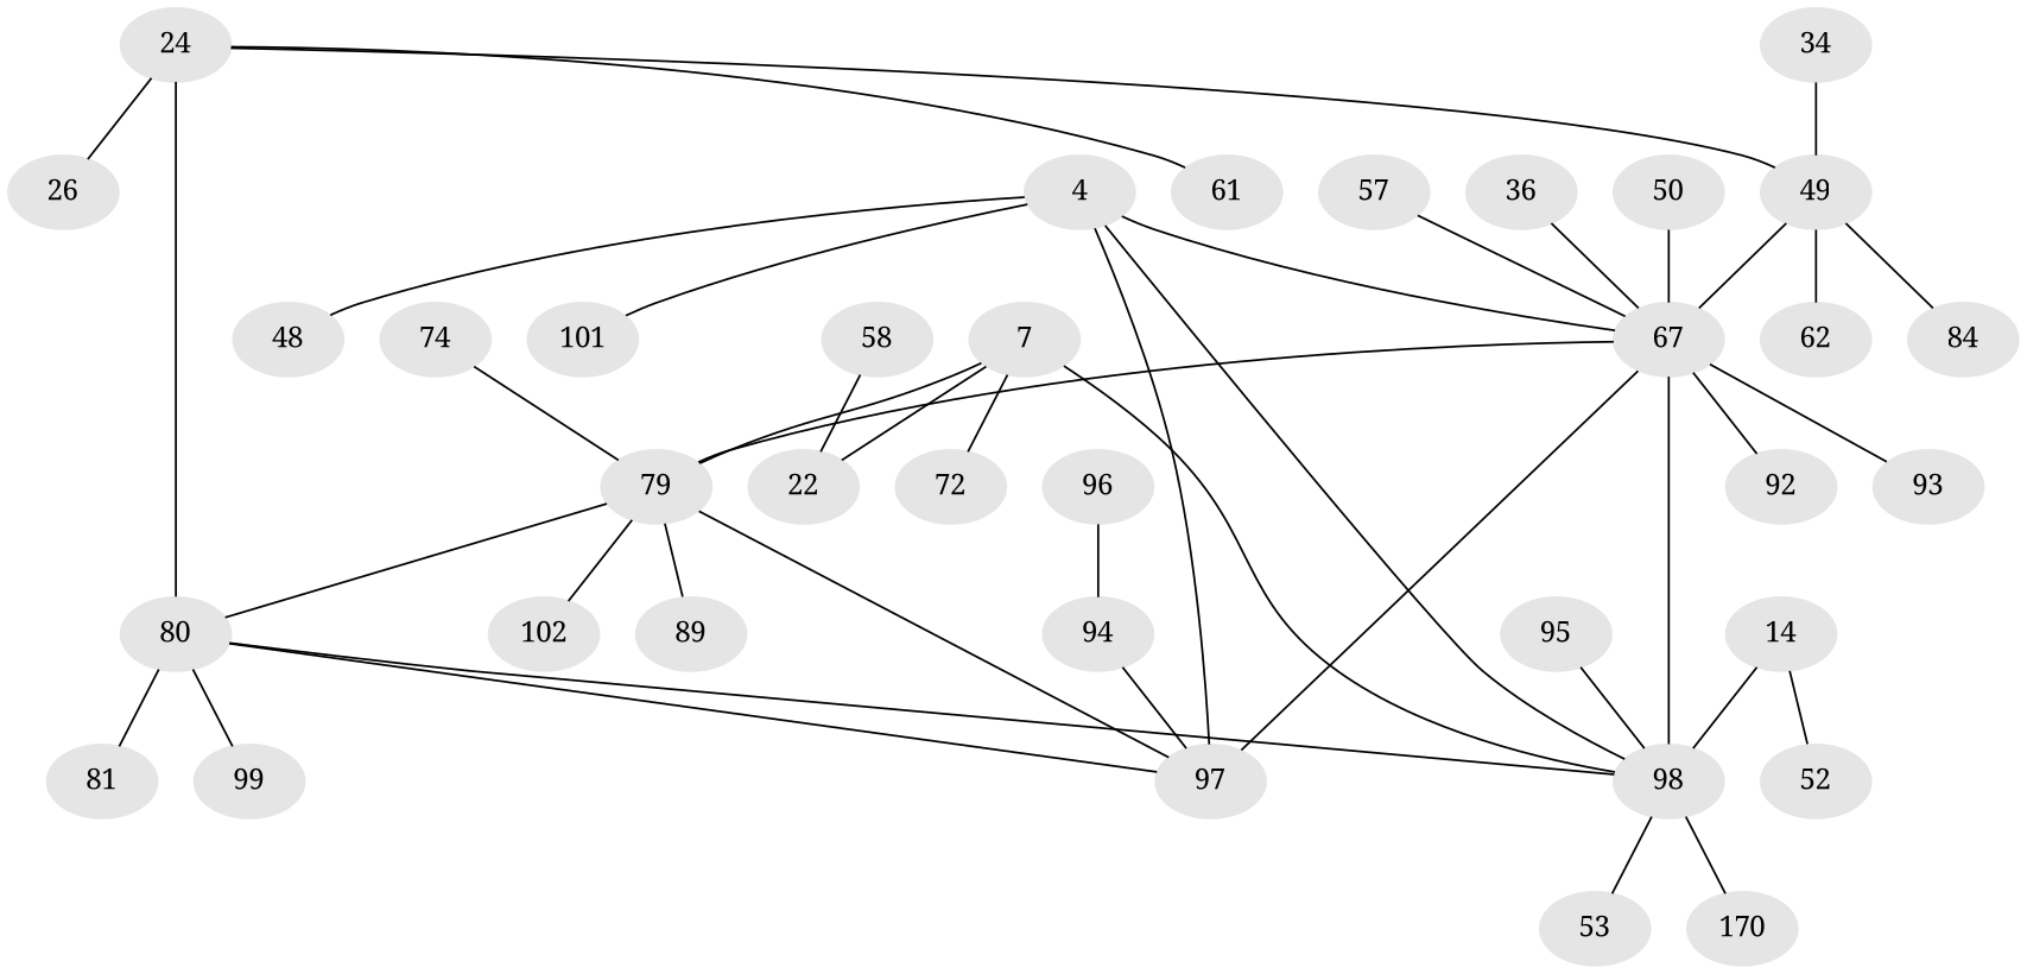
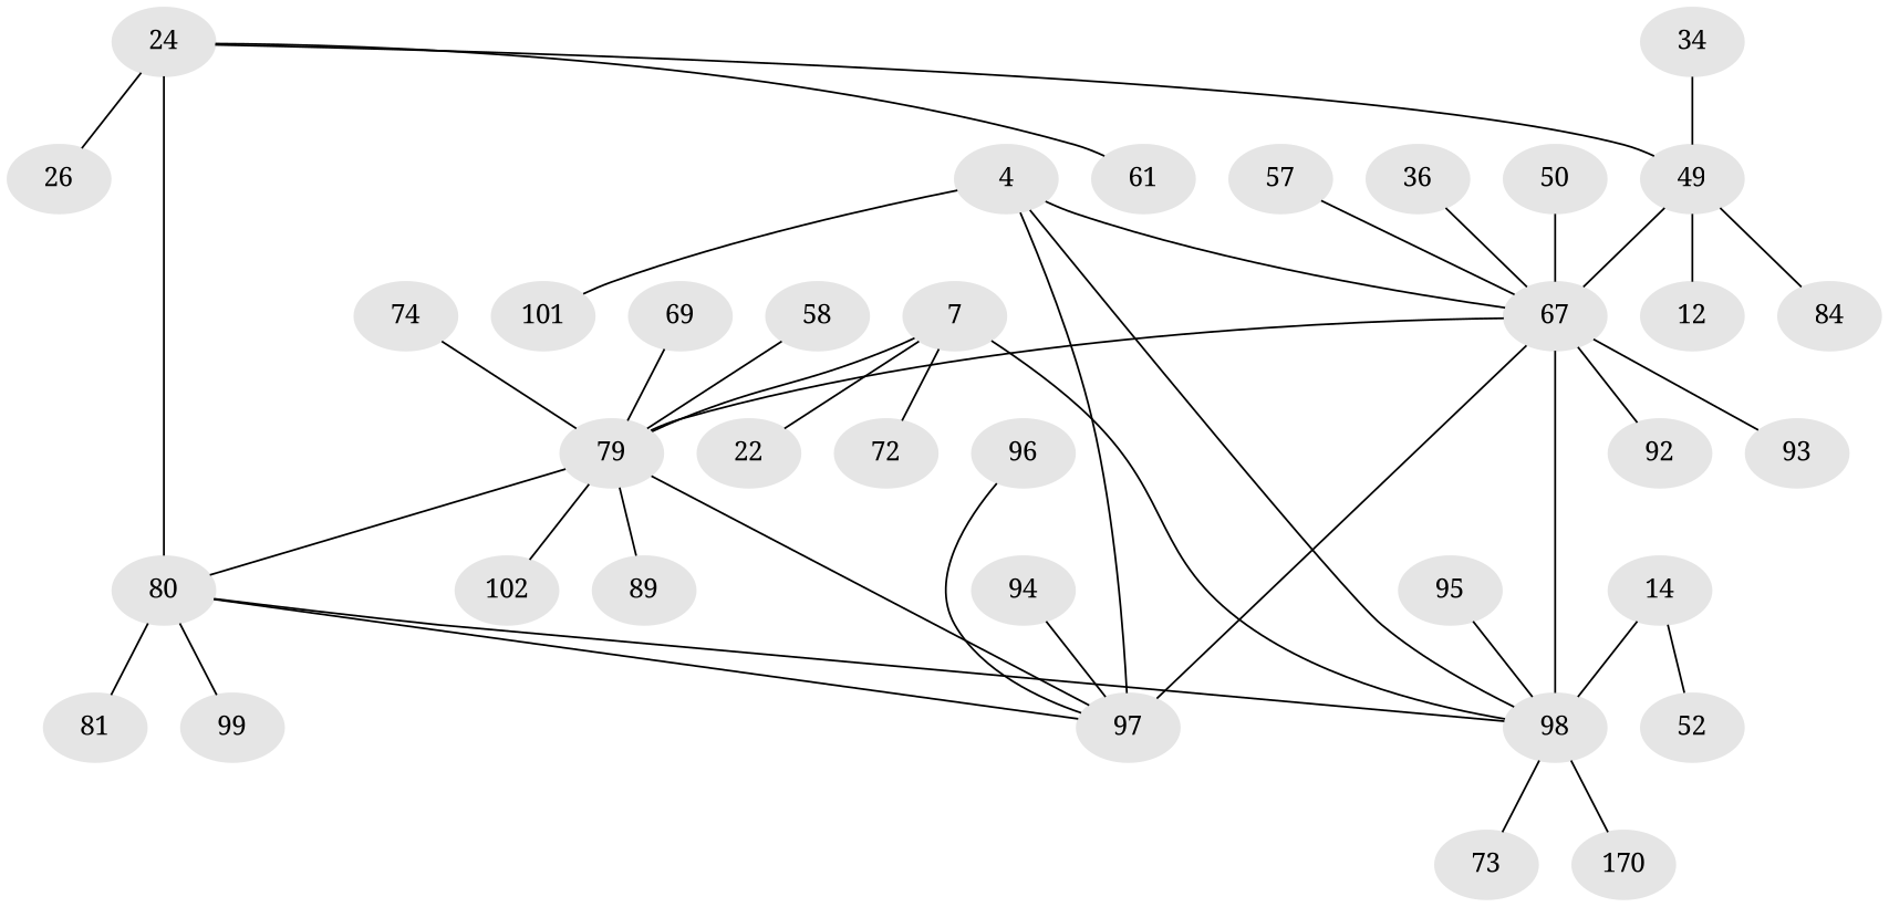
  graph {
    fontname="Noto Serif"
    node [color=gray90 fontname="Noto Serif" style=filled]
    edge [fontname="Noto Serif"]
    4 [super="+1"]
-   48
    67 [super="+20+30"]
    97 [super="+5+29+61+3+37+59+76+82+83"]
    98 [super="+15+86+60+68+75+90"]
    101
    79 [super="+65+10+41+46+56"]
    92
    93
-   53
+   53 [label=73]
    n11 [label=170]
    7 [super="+6"]
    n13 [label=22]
    72
    80 [super="+25+44+64+77"]
    89 [super="+54+70"]
    102
    14 [super="+12"]
    52
    24 [super="+22"]
    26
    49 [super="+18"]
    n23 [label=61]
-   62
+   62 [label=12]
    84
    81
    99 [super="+87"]
    34
    n29 [label=36]
    50
    57
    58
+   69
    74 [super="+43"]
    94
    95 [super="+51"]
    96
-   4 -- 48
    4 -- 67
    4 -- 97 [weight=6]
    4 -- 98
    4 -- 101
    67 -- 97
    67 -- 98 [weight=2]
    67 -- 79 [weight=4]
    67 -- 92
    67 -- 93
    98 -- 53
    98 -- n11
    79 -- 97 [weight=2]
    79 -- 80 [weight=2]
    79 -- 89
    79 -- 102
    7 -- 98
    7 -- 79 [weight=6]
    7 -- n13
    7 -- 72
    80 -- 97
    80 -- 98 [weight=2]
    80 -- 81
    80 -- 99
    14 -- 98 [weight=6]
    14 -- 52
    24 -- 80 [weight=6]
    24 -- 26
    24 -- 49
    24 -- n23
    49 -- 67 [weight=6]
    49 -- 62
    49 -- 84
    34 -- 49
    n29 -- 67
    50 -- 67
    57 -- 67
-   58 -- n13
+   58 -- 79
+   69 -- 79
    74 -- 79
    94 -- 97
    95 -- 98
-   96 -- 94
+   96 -- 97
  }
